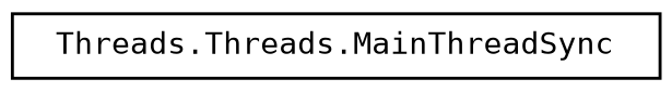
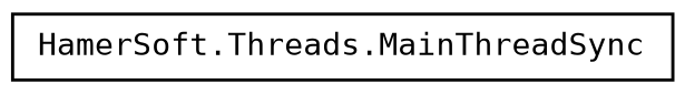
  digraph {
    rankdir=LR
    fontname="DejaVu Sans Mono"
-   n1 [color=black fillcolor=white fontname="DejaVu Sans Mono" fontsize=10 height=0.2 label="Threads.Threads.MainThreadSync" shape=record style=filled width=0.4]
+   n1 [color=black fillcolor=white fontname="DejaVu Sans Mono" fontsize=10 height=0.2 label="HamerSoft.Threads.MainThreadSync" shape=record style=filled width=0.4]
  }
